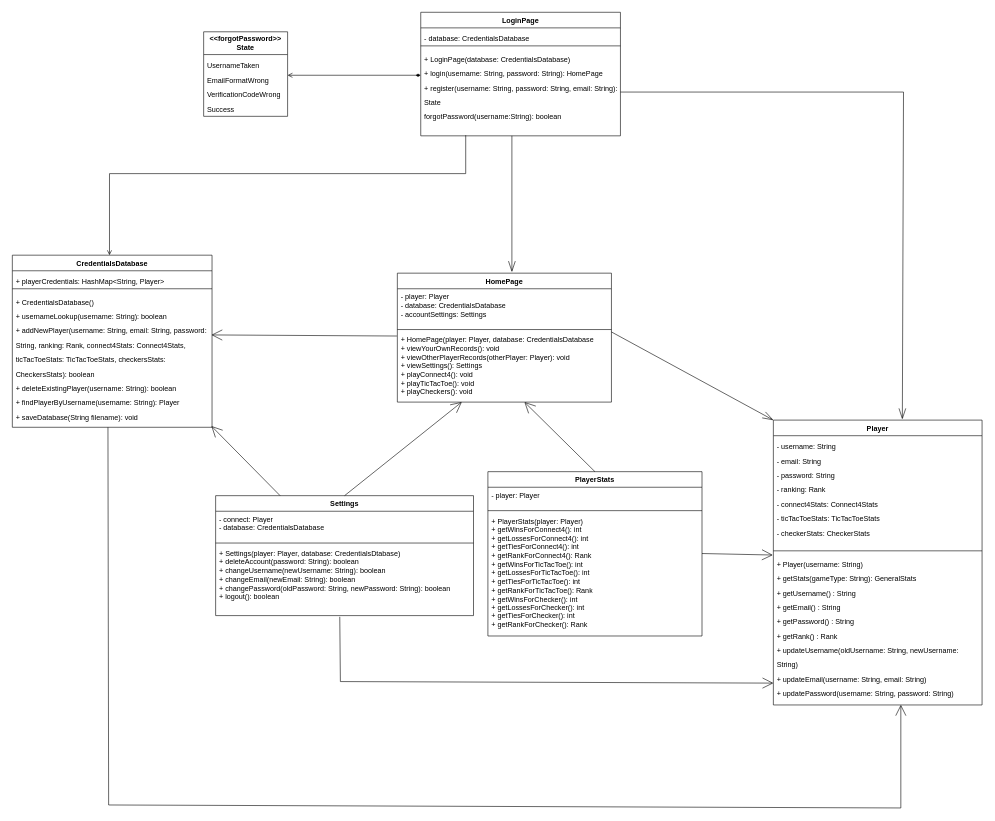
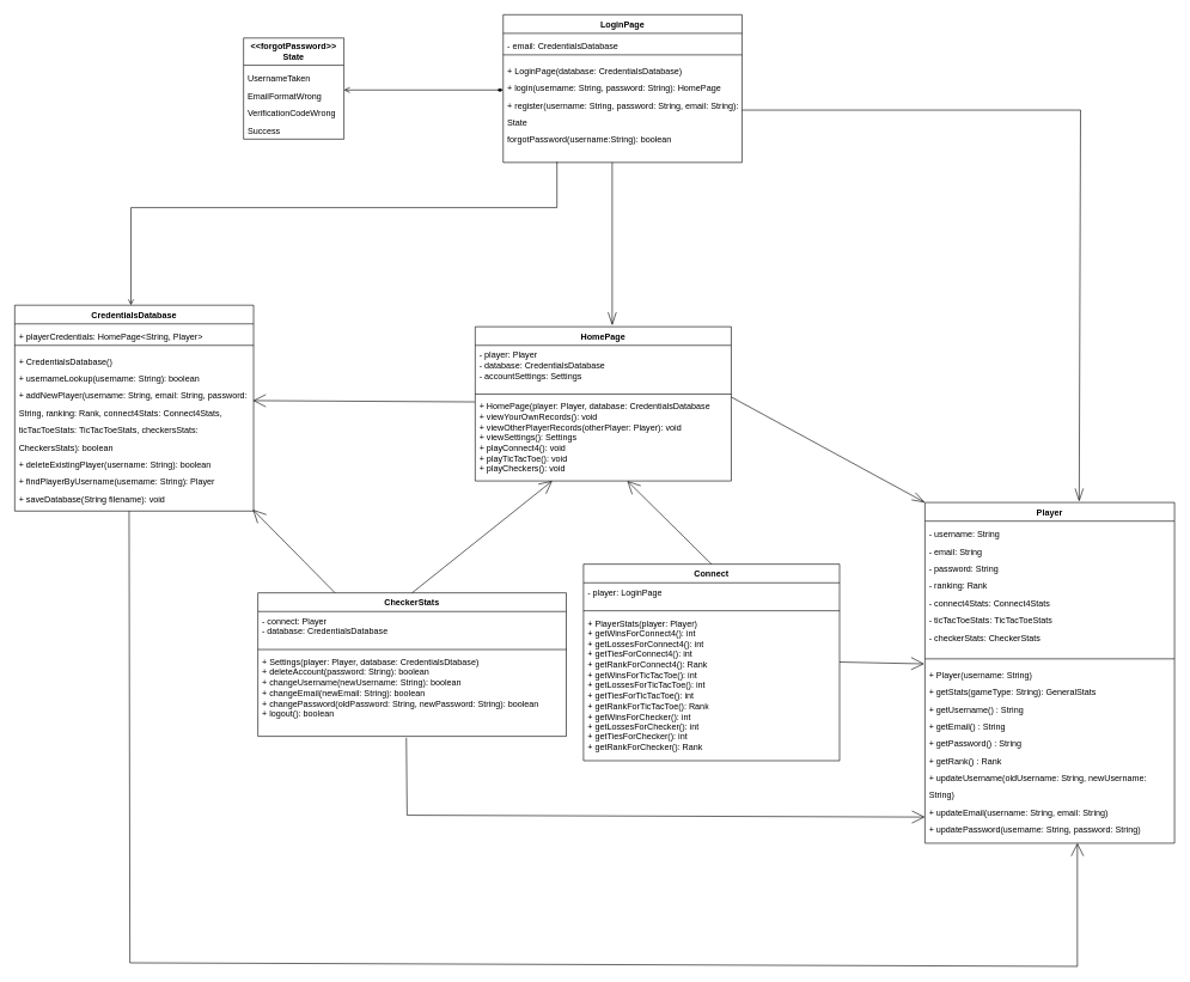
  <mxCell id="0" />
  <mxCell id="1" parent="0" />
  <mxCell id="2" value="CredentialsDatabase" style="swimlane;fontStyle=1;align=center;verticalAlign=top;childLayout=stackLayout;horizontal=1;startSize=26;horizontalStack=0;resizeParent=1;resizeParentMax=0;resizeLast=0;collapsible=1;marginBottom=0;whiteSpace=wrap;html=1;" vertex="1" parent="1"><mxGeometry x="20" y="425" width="333" height="287" as="geometry" /></mxCell>
- <mxCell id="3" value="&lt;div style=&quot;line-height: 200%;&quot;&gt;+ playerCredentials: HashMap&amp;lt;String, Player&amp;gt;&lt;span style=&quot;background-color: transparent; color: light-dark(rgb(0, 0, 0), rgb(255, 255, 255));&quot;&gt;&amp;nbsp;&amp;nbsp;&lt;/span&gt;&lt;/div&gt;" style="text;strokeColor=none;fillColor=none;align=left;verticalAlign=top;spacingLeft=4;spacingRight=4;overflow=hidden;rotatable=0;points=[[0,0.5],[1,0.5]];portConstraint=eastwest;whiteSpace=wrap;html=1;" vertex="1" parent="2"><mxGeometry y="26" width="333" height="26" as="geometry" /></mxCell>
+ <mxCell id="3" value="&lt;div style=&quot;line-height: 200%;&quot;&gt;+ playerCredentials: HomePage&amp;lt;String, Player&amp;gt;&lt;span style=&quot;background-color: transparent; color: light-dark(rgb(0, 0, 0), rgb(255, 255, 255));&quot;&gt;&amp;nbsp;&amp;nbsp;&lt;/span&gt;&lt;/div&gt;" style="text;strokeColor=none;fillColor=none;align=left;verticalAlign=top;spacingLeft=4;spacingRight=4;overflow=hidden;rotatable=0;points=[[0,0.5],[1,0.5]];portConstraint=eastwest;whiteSpace=wrap;html=1;" vertex="1" parent="2"><mxGeometry y="26" width="333" height="26" as="geometry" /></mxCell>
  <mxCell id="4" value="" style="line;strokeWidth=1;fillColor=none;align=left;verticalAlign=middle;spacingTop=-1;spacingLeft=3;spacingRight=3;rotatable=0;labelPosition=right;points=[];portConstraint=eastwest;strokeColor=inherit;" vertex="1" parent="2"><mxGeometry y="52" width="333" height="8" as="geometry" /></mxCell>
  <mxCell id="5" value="&lt;div style=&quot;line-height: 200%;&quot;&gt;+ CredentialsDatabase()&lt;div&gt;+ usernameLookup(username: String): boolean&lt;/div&gt;&lt;div&gt;+ addNewPlayer(username: String, email: String, password: String, ranking: Rank, connect4Stats: Connect4Stats, ticTacToeStats: TicTacToeStats, checkersStats: CheckersStats): boolean&lt;/div&gt;&lt;div&gt;+ deleteExistingPlayer(username: String): boolean&lt;/div&gt;&lt;div&gt;+ findPlayerByUsername(username: String): Player&lt;/div&gt;&lt;div&gt;+ saveDatabase(String filename): void&lt;/div&gt;&lt;div&gt;+ loadDatabase(String filename): void&lt;/div&gt;&lt;div&gt;&lt;div&gt;&lt;/div&gt;&lt;/div&gt;&lt;/div&gt;" style="text;strokeColor=none;fillColor=none;align=left;verticalAlign=top;spacingLeft=4;spacingRight=4;overflow=hidden;rotatable=0;points=[[0,0.5],[1,0.5]];portConstraint=eastwest;whiteSpace=wrap;html=1;spacingTop=0;spacingBottom=0;" vertex="1" parent="2"><mxGeometry y="60" width="333" height="227" as="geometry" /></mxCell>
  <mxCell id="6" value="Player" style="swimlane;fontStyle=1;align=center;verticalAlign=top;childLayout=stackLayout;horizontal=1;startSize=26;horizontalStack=0;resizeParent=1;resizeParentMax=0;resizeLast=0;collapsible=1;marginBottom=0;whiteSpace=wrap;html=1;" vertex="1" parent="1"><mxGeometry x="1289" y="700" width="348" height="475" as="geometry" /></mxCell>
  <mxCell id="7" value="&lt;div style=&quot;line-height: 200%;&quot;&gt;- username: String&lt;/div&gt;&lt;div style=&quot;line-height: 200%;&quot;&gt;&lt;span style=&quot;background-color: transparent; color: light-dark(rgb(0, 0, 0), rgb(255, 255, 255));&quot;&gt;- email: String&lt;/span&gt;&lt;/div&gt;&lt;div style=&quot;line-height: 200%;&quot;&gt;&lt;span style=&quot;background-color: transparent; color: light-dark(rgb(0, 0, 0), rgb(255, 255, 255));&quot;&gt;- password: String&lt;/span&gt;&lt;/div&gt;&lt;div style=&quot;line-height: 200%;&quot;&gt;&lt;span style=&quot;background-color: transparent; color: light-dark(rgb(0, 0, 0), rgb(255, 255, 255));&quot;&gt;- ranking: Rank&amp;nbsp;&lt;/span&gt;&lt;/div&gt;&lt;div style=&quot;line-height: 200%;&quot;&gt;&lt;span style=&quot;background-color: transparent; color: light-dark(rgb(0, 0, 0), rgb(255, 255, 255));&quot;&gt;- connect4Stats: Connect4Stats&lt;/span&gt;&lt;/div&gt;&lt;div style=&quot;line-height: 200%;&quot;&gt;&lt;span style=&quot;background-color: transparent; color: light-dark(rgb(0, 0, 0), rgb(255, 255, 255));&quot;&gt;- ticTacToeStats: TicTacToeStats&lt;/span&gt;&lt;/div&gt;&lt;div style=&quot;line-height: 200%;&quot;&gt;&lt;span style=&quot;background-color: transparent; color: light-dark(rgb(0, 0, 0), rgb(255, 255, 255));&quot;&gt;- checkerStats: CheckerStats&lt;/span&gt;&lt;/div&gt;&lt;div style=&quot;line-height: 200%;&quot;&gt;&lt;span style=&quot;background-color: transparent; color: light-dark(rgb(0, 0, 0), rgb(255, 255, 255));&quot;&gt;&lt;br&gt;&lt;/span&gt;&lt;/div&gt;&lt;div style=&quot;line-height: 200%;&quot;&gt;&lt;span style=&quot;background-color: transparent; color: light-dark(rgb(0, 0, 0), rgb(255, 255, 255));&quot;&gt;&amp;nbsp;&amp;nbsp;&lt;/span&gt;&lt;/div&gt;" style="text;strokeColor=none;fillColor=none;align=left;verticalAlign=top;spacingLeft=4;spacingRight=4;overflow=hidden;rotatable=0;points=[[0,0.5],[1,0.5]];portConstraint=eastwest;whiteSpace=wrap;html=1;" vertex="1" parent="6"><mxGeometry y="26" width="348" height="188" as="geometry" /></mxCell>
  <mxCell id="8" value="" style="line;strokeWidth=1;fillColor=none;align=left;verticalAlign=middle;spacingTop=-1;spacingLeft=3;spacingRight=3;rotatable=0;labelPosition=right;points=[];portConstraint=eastwest;strokeColor=inherit;" vertex="1" parent="6"><mxGeometry y="214" width="348" height="8" as="geometry" /></mxCell>
  <mxCell id="9" value="&lt;div style=&quot;line-height: 200%;&quot;&gt;+ Player(username: String)&lt;div&gt;&lt;div&gt;&lt;/div&gt;&lt;/div&gt;&lt;/div&gt;&lt;div style=&quot;line-height: 200%;&quot;&gt;+ getStats(gameType: String): GeneralStats&lt;/div&gt;&lt;div style=&quot;line-height: 200%;&quot;&gt;+ getUsername() : String&lt;/div&gt;&lt;div style=&quot;line-height: 200%;&quot;&gt;+ getEmail() : String&lt;/div&gt;&lt;div style=&quot;line-height: 200%;&quot;&gt;+ getPassword() : String&lt;/div&gt;&lt;div style=&quot;line-height: 200%;&quot;&gt;+ getRank() : Rank&lt;/div&gt;&lt;div style=&quot;line-height: 200%;&quot;&gt;+ updateUsername(oldUsername: String, newUsername: String)&lt;/div&gt;&lt;div style=&quot;line-height: 200%;&quot;&gt;+ updateEmail(username: String, email: String)&lt;/div&gt;&lt;div style=&quot;line-height: 200%;&quot;&gt;+ updatePassword(username: String, password: String)&lt;/div&gt;" style="text;strokeColor=none;fillColor=none;align=left;verticalAlign=top;spacingLeft=4;spacingRight=4;overflow=hidden;rotatable=0;points=[[0,0.5],[1,0.5]];portConstraint=eastwest;whiteSpace=wrap;html=1;spacingTop=0;spacingBottom=0;" vertex="1" parent="6"><mxGeometry y="222" width="348" height="253" as="geometry" /></mxCell>
  <mxCell id="10" style="edgeStyle=orthogonalEdgeStyle;rounded=0;orthogonalLoop=1;jettySize=auto;html=1;endArrow=open;endFill=0;" edge="1" parent="1"><mxGeometry relative="1" as="geometry"><Array as="points"><mxPoint x="776" y="289" /><mxPoint x="182" y="289" /></Array><mxPoint x="776.004" y="225" as="sourcePoint" /><mxPoint x="182" y="425" as="targetPoint" /></mxGeometry></mxCell>
  <mxCell id="11" value="LoginPage" style="swimlane;fontStyle=1;align=center;verticalAlign=top;childLayout=stackLayout;horizontal=1;startSize=26;horizontalStack=0;resizeParent=1;resizeParentMax=0;resizeLast=0;collapsible=1;marginBottom=0;whiteSpace=wrap;html=1;" vertex="1" parent="1"><mxGeometry x="701" y="20" width="333" height="206" as="geometry" /></mxCell>
- <mxCell id="12" value="&lt;div style=&quot;line-height: 200%;&quot;&gt;- database: CredentialsDatabase&lt;/div&gt;" style="text;strokeColor=none;fillColor=none;align=left;verticalAlign=top;spacingLeft=4;spacingRight=4;overflow=hidden;rotatable=0;points=[[0,0.5],[1,0.5]];portConstraint=eastwest;whiteSpace=wrap;html=1;" vertex="1" parent="11"><mxGeometry y="26" width="333" height="26" as="geometry" /></mxCell>
+ <mxCell id="12" value="&lt;div style=&quot;line-height: 200%;&quot;&gt;- email: CredentialsDatabase&lt;/div&gt;" style="text;strokeColor=none;fillColor=none;align=left;verticalAlign=top;spacingLeft=4;spacingRight=4;overflow=hidden;rotatable=0;points=[[0,0.5],[1,0.5]];portConstraint=eastwest;whiteSpace=wrap;html=1;" vertex="1" parent="11"><mxGeometry y="26" width="333" height="26" as="geometry" /></mxCell>
  <mxCell id="13" value="" style="line;strokeWidth=1;fillColor=none;align=left;verticalAlign=middle;spacingTop=-1;spacingLeft=3;spacingRight=3;rotatable=0;labelPosition=right;points=[];portConstraint=eastwest;strokeColor=inherit;" vertex="1" parent="11"><mxGeometry y="52" width="333" height="8" as="geometry" /></mxCell>
  <mxCell id="14" value="&lt;div style=&quot;line-height: 200%;&quot;&gt;+ LoginPage(database: CredentialsDatabase)&lt;br&gt;&lt;div&gt;&lt;div&gt;&lt;/div&gt;&lt;/div&gt;&lt;/div&gt;&lt;div style=&quot;line-height: 200%;&quot;&gt;+ login(username: String, password: String): HomePage&lt;/div&gt;&lt;div style=&quot;line-height: 200%;&quot;&gt;+ register(username: String, password: String, email: String): State&lt;/div&gt;&lt;div style=&quot;line-height: 200%;&quot;&gt;forgotPassword(username:String): boolean&lt;/div&gt;" style="text;strokeColor=none;fillColor=none;align=left;verticalAlign=top;spacingLeft=4;spacingRight=4;overflow=hidden;rotatable=0;points=[[0,0.5],[1,0.5]];portConstraint=eastwest;whiteSpace=wrap;html=1;spacingTop=0;spacingBottom=0;" vertex="1" parent="11"><mxGeometry y="60" width="333" height="146" as="geometry" /></mxCell>
  <mxCell id="15" value="HomePage" style="swimlane;fontStyle=1;align=center;verticalAlign=top;childLayout=stackLayout;horizontal=1;startSize=26;horizontalStack=0;resizeParent=1;resizeParentMax=0;resizeLast=0;collapsible=1;marginBottom=0;whiteSpace=wrap;html=1;" vertex="1" parent="1"><mxGeometry x="662" y="455" width="357" height="215" as="geometry" /></mxCell>
  <mxCell id="16" value="- player: Player&lt;div&gt;- database: CredentialsDatabase&lt;/div&gt;&lt;div&gt;- accountSettings: Settings&lt;/div&gt;&lt;div&gt;&lt;br&gt;&lt;/div&gt;" style="text;strokeColor=none;fillColor=none;align=left;verticalAlign=top;spacingLeft=4;spacingRight=4;overflow=hidden;rotatable=0;points=[[0,0.5],[1,0.5]];portConstraint=eastwest;whiteSpace=wrap;html=1;" vertex="1" parent="15"><mxGeometry y="26" width="357" height="64" as="geometry" /></mxCell>
  <mxCell id="17" value="" style="line;strokeWidth=1;fillColor=none;align=left;verticalAlign=middle;spacingTop=-1;spacingLeft=3;spacingRight=3;rotatable=0;labelPosition=right;points=[];portConstraint=eastwest;strokeColor=inherit;" vertex="1" parent="15"><mxGeometry y="90" width="357" height="8" as="geometry" /></mxCell>
  <mxCell id="18" value="+ HomePage(player: Player, database: CredentialsDatabase&lt;div&gt;+ viewYourOwnRecords(): void&lt;/div&gt;&lt;div&gt;+ viewOtherPlayerRecords(otherPlayer: Player): void&lt;/div&gt;&lt;div&gt;+ viewSettings(): Settings&lt;/div&gt;&lt;div&gt;+ playConnect4(): void&lt;/div&gt;&lt;div&gt;+ playTicTacToe(): void&lt;/div&gt;&lt;div&gt;+ playCheckers(): void&lt;/div&gt;" style="text;strokeColor=none;fillColor=none;align=left;verticalAlign=top;spacingLeft=4;spacingRight=4;overflow=hidden;rotatable=0;points=[[0,0.5],[1,0.5]];portConstraint=eastwest;whiteSpace=wrap;html=1;" vertex="1" parent="15"><mxGeometry y="98" width="357" height="117" as="geometry" /></mxCell>
  <mxCell id="19" value="&lt;b&gt;&amp;lt;&amp;lt;forgotPassword&amp;gt;&amp;gt;&lt;/b&gt;&lt;div&gt;&lt;b&gt;State&lt;/b&gt;&lt;/div&gt;" style="swimlane;fontStyle=0;childLayout=stackLayout;horizontal=1;startSize=38;fillColor=none;horizontalStack=0;resizeParent=1;resizeParentMax=0;resizeLast=0;collapsible=1;marginBottom=0;whiteSpace=wrap;html=1;" vertex="1" parent="1"><mxGeometry x="339" y="52.5" width="140" height="141" as="geometry" /></mxCell>
  <mxCell id="20" value="&lt;div style=&quot;line-height: 200%;&quot;&gt;UsernameTaken&lt;/div&gt;&lt;div style=&quot;line-height: 200%;&quot;&gt;E&lt;span style=&quot;background-color: transparent; color: light-dark(rgb(0, 0, 0), rgb(255, 255, 255));&quot;&gt;mailFormatWrong&lt;/span&gt;&lt;div&gt;VerificationCodeWrong&lt;/div&gt;&lt;div&gt;Success&lt;/div&gt;&lt;/div&gt;" style="text;strokeColor=none;fillColor=none;align=left;verticalAlign=top;spacingLeft=4;spacingRight=4;overflow=hidden;rotatable=0;points=[[0,0.5],[1,0.5]];portConstraint=eastwest;whiteSpace=wrap;html=1;" vertex="1" parent="19"><mxGeometry y="38" width="140" height="103" as="geometry" /></mxCell>
- <mxCell id="21" value="PlayerStats" style="swimlane;fontStyle=1;align=center;verticalAlign=top;childLayout=stackLayout;horizontal=1;startSize=26;horizontalStack=0;resizeParent=1;resizeParentMax=0;resizeLast=0;collapsible=1;marginBottom=0;whiteSpace=wrap;html=1;" vertex="1" parent="1"><mxGeometry x="813" y="786" width="357" height="274" as="geometry" /></mxCell>
- <mxCell id="22" value="- player: Player&lt;div&gt;&lt;br&gt;&lt;/div&gt;&lt;div&gt;&lt;br&gt;&lt;/div&gt;" style="text;strokeColor=none;fillColor=none;align=left;verticalAlign=top;spacingLeft=4;spacingRight=4;overflow=hidden;rotatable=0;points=[[0,0.5],[1,0.5]];portConstraint=eastwest;whiteSpace=wrap;html=1;" vertex="1" parent="21"><mxGeometry y="26" width="357" height="35" as="geometry" /></mxCell>
+ <mxCell id="21" value="Connect" style="swimlane;fontStyle=1;align=center;verticalAlign=top;childLayout=stackLayout;horizontal=1;startSize=26;horizontalStack=0;resizeParent=1;resizeParentMax=0;resizeLast=0;collapsible=1;marginBottom=0;whiteSpace=wrap;html=1;" vertex="1" parent="1"><mxGeometry x="813" y="786" width="357" height="274" as="geometry" /></mxCell>
+ <mxCell id="22" value="- player: LoginPage&lt;div&gt;&lt;br&gt;&lt;/div&gt;&lt;div&gt;&lt;br&gt;&lt;/div&gt;" style="text;strokeColor=none;fillColor=none;align=left;verticalAlign=top;spacingLeft=4;spacingRight=4;overflow=hidden;rotatable=0;points=[[0,0.5],[1,0.5]];portConstraint=eastwest;whiteSpace=wrap;html=1;" vertex="1" parent="21"><mxGeometry y="26" width="357" height="35" as="geometry" /></mxCell>
  <mxCell id="23" value="" style="line;strokeWidth=1;fillColor=none;align=left;verticalAlign=middle;spacingTop=-1;spacingLeft=3;spacingRight=3;rotatable=0;labelPosition=right;points=[];portConstraint=eastwest;strokeColor=inherit;" vertex="1" parent="21"><mxGeometry y="61" width="357" height="8" as="geometry" /></mxCell>
  <mxCell id="24" value="+ PlayerStats(player: Player)&lt;div&gt;+ getWinsForConnect4(): int&lt;/div&gt;&lt;div&gt;+ getLossesForConnect4(): int&lt;/div&gt;&lt;div&gt;+ getTiesForConnect4(): int&lt;/div&gt;&lt;div&gt;+ getRankForConnect4(): Rank&lt;/div&gt;&lt;div&gt;+ getWinsForTicTacToe(): int&lt;/div&gt;&lt;div&gt;+ getLossesForTicTacToe(): int&lt;/div&gt;&lt;div&gt;+ getTiesForTicTacToe(): int&lt;/div&gt;&lt;div&gt;+ getRankForTicTacToe(): Rank&lt;/div&gt;&lt;div&gt;+ getWinsForChecker(): int&lt;/div&gt;&lt;div&gt;+ getLossesForChecker(): int&lt;/div&gt;&lt;div&gt;+ getTiesForChecker(): int&lt;/div&gt;&lt;div&gt;+ getRankForChecker(): Rank&lt;/div&gt;" style="text;strokeColor=none;fillColor=none;align=left;verticalAlign=top;spacingLeft=4;spacingRight=4;overflow=hidden;rotatable=0;points=[[0,0.5],[1,0.5]];portConstraint=eastwest;whiteSpace=wrap;html=1;" vertex="1" parent="21"><mxGeometry y="69" width="357" height="205" as="geometry" /></mxCell>
- <mxCell id="25" value="Settings" style="swimlane;fontStyle=1;align=center;verticalAlign=top;childLayout=stackLayout;horizontal=1;startSize=26;horizontalStack=0;resizeParent=1;resizeParentMax=0;resizeLast=0;collapsible=1;marginBottom=0;whiteSpace=wrap;html=1;" vertex="1" parent="1"><mxGeometry x="359" y="826" width="430" height="200" as="geometry" /></mxCell>
+ <mxCell id="25" value="CheckerStats" style="swimlane;fontStyle=1;align=center;verticalAlign=top;childLayout=stackLayout;horizontal=1;startSize=26;horizontalStack=0;resizeParent=1;resizeParentMax=0;resizeLast=0;collapsible=1;marginBottom=0;whiteSpace=wrap;html=1;" vertex="1" parent="1"><mxGeometry x="359" y="826" width="430" height="200" as="geometry" /></mxCell>
  <mxCell id="26" value="- connect: Player&lt;div&gt;- database: CredentialsDatabase&lt;/div&gt;&lt;div&gt;&lt;br&gt;&lt;/div&gt;" style="text;strokeColor=none;fillColor=none;align=left;verticalAlign=top;spacingLeft=4;spacingRight=4;overflow=hidden;rotatable=0;points=[[0,0.5],[1,0.5]];portConstraint=eastwest;whiteSpace=wrap;html=1;" vertex="1" parent="25"><mxGeometry y="26" width="430" height="49" as="geometry" /></mxCell>
  <mxCell id="27" value="" style="line;strokeWidth=1;fillColor=none;align=left;verticalAlign=middle;spacingTop=-1;spacingLeft=3;spacingRight=3;rotatable=0;labelPosition=right;points=[];portConstraint=eastwest;strokeColor=inherit;" vertex="1" parent="25"><mxGeometry y="75" width="430" height="8" as="geometry" /></mxCell>
  <mxCell id="28" value="+ Settings(player: Player, database: CredentialsDtabase)&lt;div&gt;+ deleteAccount(password: String): boolean&lt;/div&gt;&lt;div&gt;+ changeUsername(newUsername: String): boolean&lt;/div&gt;&lt;div&gt;+ changeEmail(newEmail: String): boolean&lt;/div&gt;&lt;div&gt;+ changePassword(oldPassword: String, newPassword: String): boolean&lt;/div&gt;&lt;div&gt;+ logout(): boolean&lt;/div&gt;" style="text;strokeColor=none;fillColor=none;align=left;verticalAlign=top;spacingLeft=4;spacingRight=4;overflow=hidden;rotatable=0;points=[[0,0.5],[1,0.5]];portConstraint=eastwest;whiteSpace=wrap;html=1;" vertex="1" parent="25"><mxGeometry y="83" width="430" height="117" as="geometry" /></mxCell>
  <mxCell id="29" value="" style="endArrow=open;endSize=16;endFill=0;html=1;rounded=0;exitX=0.363;exitY=1.001;exitDx=0;exitDy=0;exitPerimeter=0;entryX=0.5;entryY=1;entryDx=0;entryDy=0;" edge="1" parent="1"><mxGeometry width="160" relative="1" as="geometry"><mxPoint x="179.439" y="711.997" as="sourcePoint" /><mxPoint x="1501.56" y="1174.77" as="targetPoint" /><Array as="points"><mxPoint x="180.56" y="1341.77" /><mxPoint x="1501.56" y="1346.77" /></Array></mxGeometry></mxCell>
  <mxCell id="30" style="edgeStyle=orthogonalEdgeStyle;rounded=0;orthogonalLoop=1;jettySize=auto;html=1;startArrow=open;startFill=0;endArrow=diamondThin;endFill=1;" edge="1" parent="1"><mxGeometry relative="1" as="geometry"><mxPoint x="479" y="125" as="sourcePoint" /><mxPoint x="701" y="125" as="targetPoint" /></mxGeometry></mxCell>
  <mxCell id="31" value="" style="endArrow=open;endSize=16;endFill=0;html=1;rounded=0;entryX=0.002;entryY=0.118;entryDx=0;entryDy=0;exitX=-0.016;exitY=0.4;exitDx=0;exitDy=0;entryPerimeter=0;exitPerimeter=0;" edge="1" parent="1"><mxGeometry width="160" relative="1" as="geometry"><mxPoint x="661.288" y="559.8" as="sourcePoint" /><mxPoint x="352.004" y="557.996" as="targetPoint" /></mxGeometry></mxCell>
  <mxCell id="32" value="" style="endArrow=open;endSize=16;endFill=0;html=1;rounded=0;entryX=0.301;entryY=0.999;entryDx=0;entryDy=0;entryPerimeter=0;exitX=0.5;exitY=0;exitDx=0;exitDy=0;" edge="1" parent="1" source="25" target="18"><mxGeometry width="160" relative="1" as="geometry"><mxPoint x="584" y="826" as="sourcePoint" /><mxPoint x="447.004" y="664.996" as="targetPoint" /></mxGeometry></mxCell>
  <mxCell id="33" value="" style="endArrow=open;endSize=16;endFill=0;html=1;rounded=0;entryX=0.301;entryY=0.999;entryDx=0;entryDy=0;entryPerimeter=0;exitX=0.5;exitY=0;exitDx=0;exitDy=0;" edge="1" parent="1" source="21"><mxGeometry width="160" relative="1" as="geometry"><mxPoint x="689" y="826" as="sourcePoint" /><mxPoint x="874" y="670" as="targetPoint" /></mxGeometry></mxCell>
  <mxCell id="34" value="" style="endArrow=open;endSize=16;endFill=0;html=1;rounded=0;" edge="1" parent="1"><mxGeometry width="160" relative="1" as="geometry"><mxPoint x="1170" y="922.48" as="sourcePoint" /><mxPoint x="1288" y="925" as="targetPoint" /></mxGeometry></mxCell>
  <mxCell id="35" value="" style="endArrow=open;endSize=16;endFill=0;html=1;rounded=0;exitX=0.363;exitY=1.001;exitDx=0;exitDy=0;exitPerimeter=0;entryX=0;entryY=0.856;entryDx=0;entryDy=0;entryPerimeter=0;" edge="1" parent="1" target="9"><mxGeometry width="160" relative="1" as="geometry"><mxPoint x="566" y="1028" as="sourcePoint" /><mxPoint x="1293" y="1138" as="targetPoint" /><Array as="points"><mxPoint x="567" y="1136" /></Array></mxGeometry></mxCell>
  <mxCell id="36" value="" style="endArrow=open;endSize=16;endFill=0;html=1;rounded=0;exitX=0.25;exitY=0;exitDx=0;exitDy=0;" edge="1" parent="1" source="25"><mxGeometry width="160" relative="1" as="geometry"><mxPoint x="118" y="866" as="sourcePoint" /><mxPoint x="352" y="710" as="targetPoint" /></mxGeometry></mxCell>
  <mxCell id="37" value="" style="endArrow=openThin;endSize=16;endFill=0;html=1;rounded=0;entryX=0;entryY=0;entryDx=0;entryDy=0;exitX=0.5;exitY=0;exitDx=0;exitDy=0;" edge="1" parent="1" target="6"><mxGeometry width="160" relative="1" as="geometry"><mxPoint x="1019" y="553" as="sourcePoint" /><mxPoint x="1214" y="397" as="targetPoint" /></mxGeometry></mxCell>
  <mxCell id="38" value="" style="endArrow=openThin;endSize=16;endFill=0;html=1;rounded=0;exitX=1;exitY=0.5;exitDx=0;exitDy=0;entryX=0.618;entryY=-0.003;entryDx=0;entryDy=0;entryPerimeter=0;" edge="1" parent="1" source="14" target="6"><mxGeometry width="160" relative="1" as="geometry"><mxPoint x="1218" y="316" as="sourcePoint" /><mxPoint x="1534" y="301" as="targetPoint" /><Array as="points"><mxPoint x="1506" y="153" /></Array></mxGeometry></mxCell>
  <mxCell id="39" value="" style="endArrow=openThin;endSize=16;endFill=0;html=1;rounded=0;exitX=0.5;exitY=0;exitDx=0;exitDy=0;" edge="1" parent="1"><mxGeometry width="160" relative="1" as="geometry"><mxPoint x="853" y="226" as="sourcePoint" /><mxPoint x="853" y="453" as="targetPoint" /></mxGeometry></mxCell>
